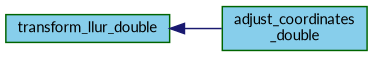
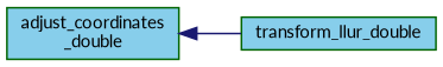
  digraph {
    rankdir=LR
    fontname=Lato
    node [color=darkgreen fillcolor=skyblue fontname=Lato fontsize=10 shape=record style=filled]
    n1 [fontcolor=black height=0.2 label=transform_llur_double width=0.4]
    n2 [height=0.2 label="adjust_coordinates\l_double" width=0.4]
-   n1 -> n2 [color=midnightblue dir=back fontname=Lato fontsize=10 labelfontname=Helvetica labelfontsize=10 style=solid]
+   n2 -> n1 [color=midnightblue dir=back fontname=Lato fontsize=10 labelfontname=Helvetica labelfontsize=10 style=solid]
  }
